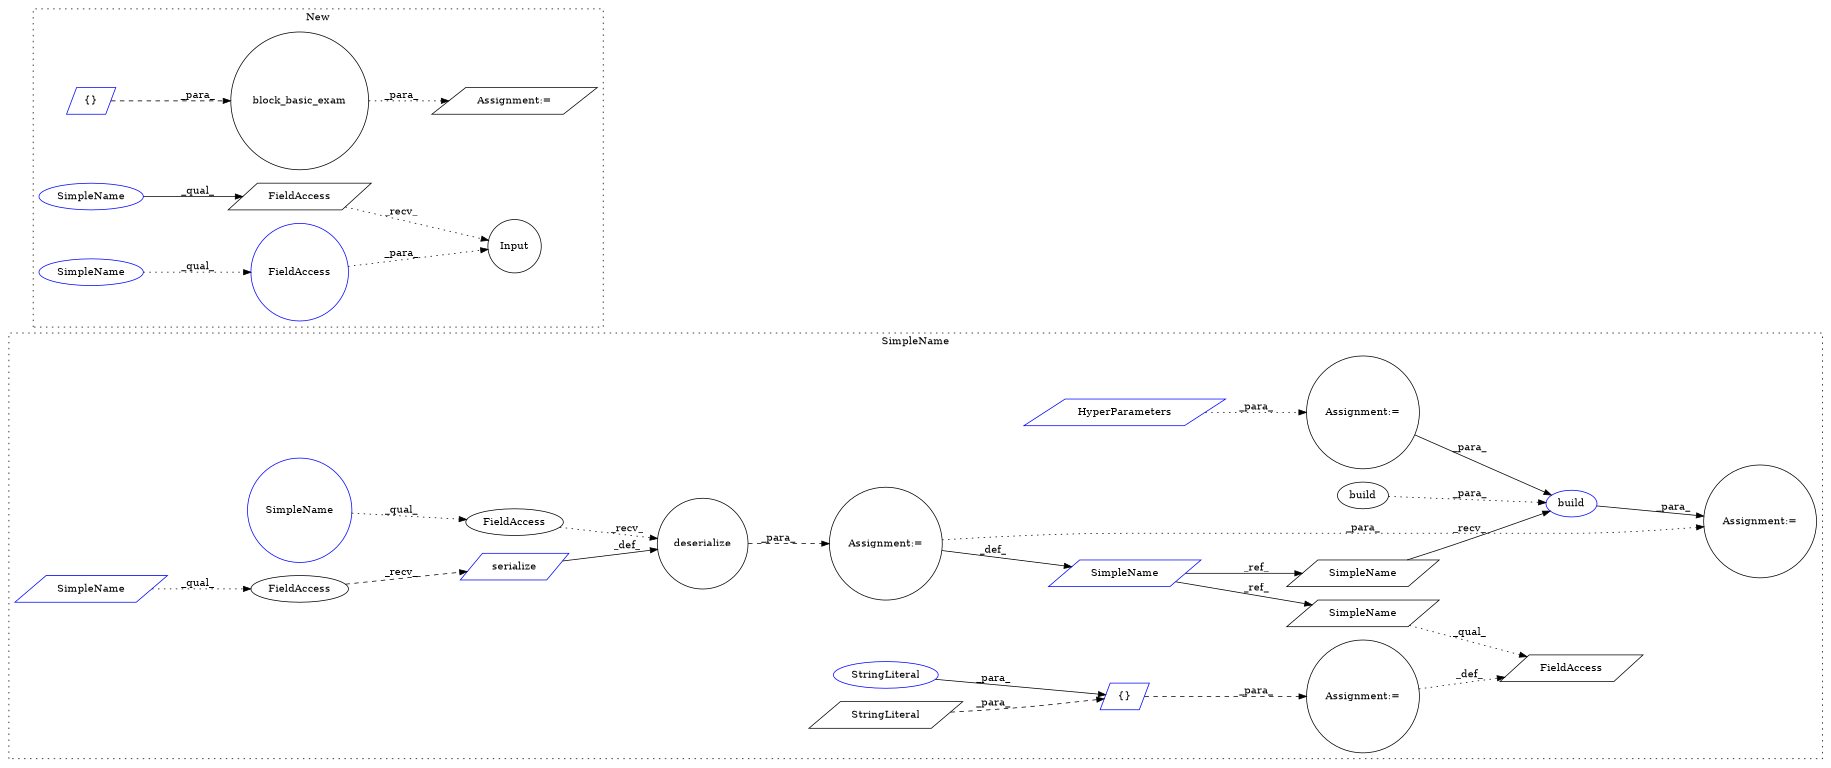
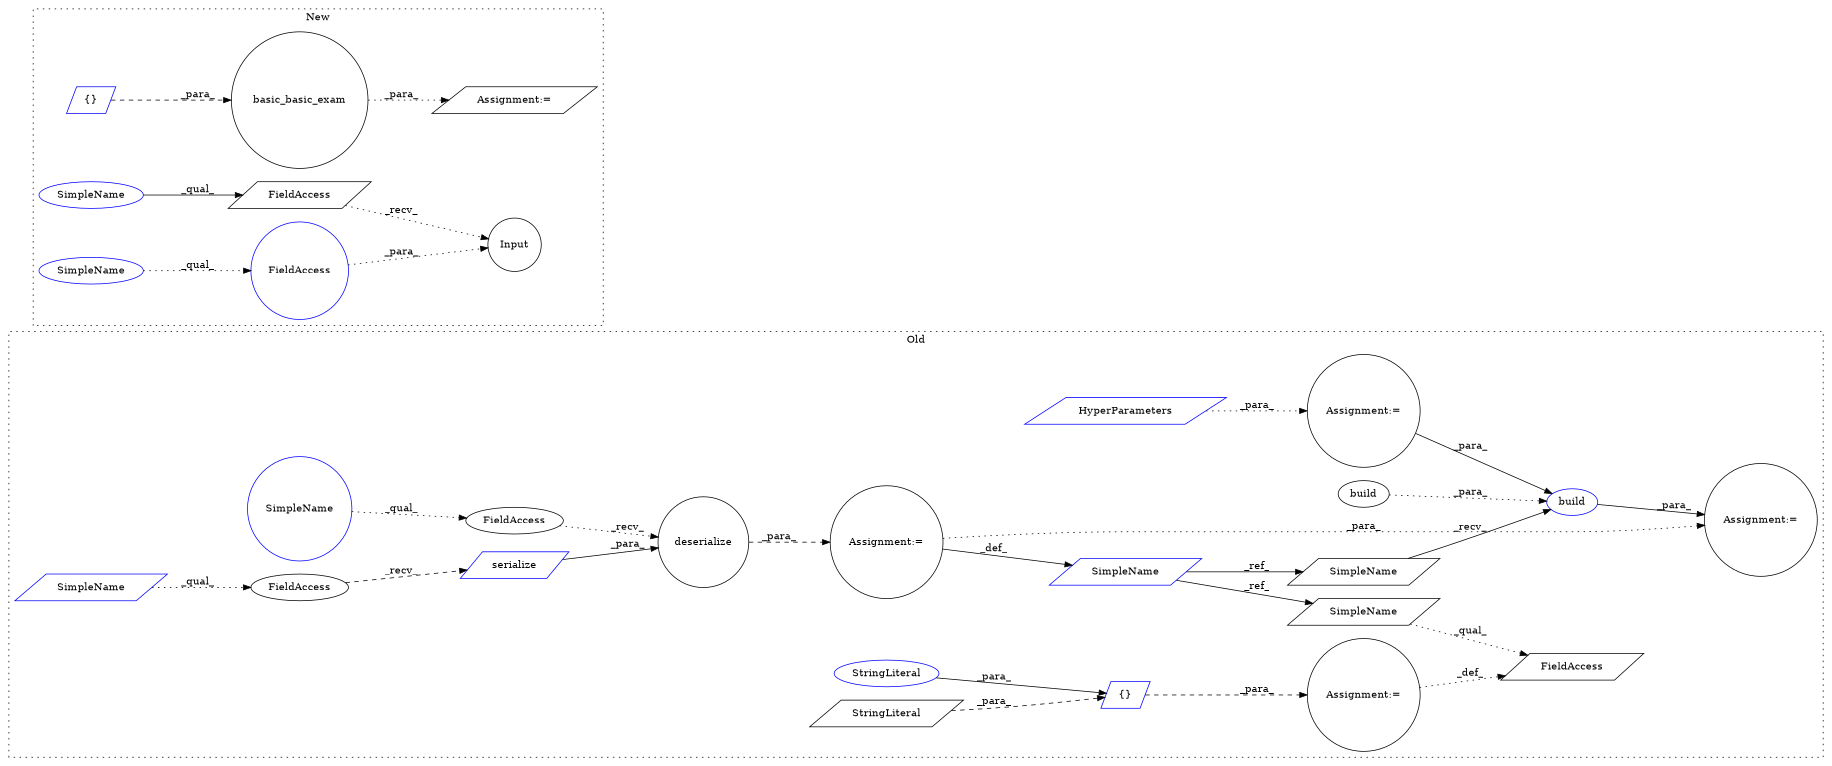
  digraph {
    rankdir=LR
    node [a=42 color=black l=1 s=1627 shape=parallelogram]
    edge [style=dotted]
    n1 [a=4 color=blue l="1,1" label="{}" s="1658,1666"]
    n2 [a=22 l=18 label=FieldAccess]
    n3 [color=blue l=5 label=SimpleName s=1554]
    n4 [a=32 color=blue l="6,1" label=build s="1780,1859" shape=ellipse]
    n5 [a=32 color=blue l="10,1" label=serialize s="1604,1619"]
    n6 [a=32 color=blue l=17 label=HyperParameters s=1531]
    n7 [a=32 l=7 label=build s=1852 shape=ellipse]
    n8 [a=22 l=15 label=FieldAccess s=1588 shape=ellipse]
    n9 [a=22 l=15 label=FieldAccess s=1560 shape=ellipse]
    n10 [a=7 label="Assignment:=" s=1559 shape=circle]
    n11 [a=45 color=blue l=3 label=StringLiteral s=1663 shape=ellipse]
    n12 [a=7 label="Assignment:=" s=1773 shape=circle]
    n13 [a=7 label="Assignment:=" s=1519 shape=circle]
    n14 [a=45 l=3 label=StringLiteral s=1659]
    n15 [a=7 label="Assignment:=" s=1645 shape=circle]
    n16 [a=32 l="12,1" label=deserialize s="1576,1620" shape=circle]
    n17 [color=blue l=9 label=SimpleName s=1560 shape=circle]
    n18 [color=blue l=9 label=SimpleName s=1588]
    n19 [l=5 label=SimpleName]
    n20 [l=5 label=SimpleName s=1774]
-   n21 [a=32 l="17,1" label=block_basic_exam s="1058,1166" shape=circle]
+   n21 [a=32 l="17,1" label=basic_basic_exam s="1058,1166" shape=circle]
    n22 [a=4 color=blue l=2 label="{}" s=1164]
    n23 [a=32 l="11,1" label=Input s="1098,1153" shape=circle]
    n24 [a=22 l=16 label=FieldAccess s=1081]
    n25 [a=22 color=blue l=17 label=FieldAccess s=1136 shape=circle]
    n26 [a=7 label="Assignment:=" s=1051]
    n27 [color=blue l=10 label=SimpleName s=1081 shape=ellipse]
    n28 [color=blue l=10 label=SimpleName s=1136 shape=ellipse]
    subgraph cluster_1 {
-     label=SimpleName
+     label=Old
      style=dotted
      n1
      n2
      n3
      n4
      n5
      n6
      n7
      n8
      n9
      n10
      n11
      n12
      n13
      n14
      n15
      n16
      n17
      n18
      n19
      n20
    }
    subgraph cluster_2 {
      label=New
      style=dotted
      n21
      n22
      n23
      n24
      n25
      n26
      n27
      n28
    }
    n1 -> n15 [label=_para_ style=dashed]
    n3 -> n19 [label=_ref_ style=solid]
    n3 -> n20 [label=_ref_ style=solid]
    n4 -> n12 [label=_para_ style=solid]
-   n5 -> n16 [label=_def_ style=solid]
+   n5 -> n16 [label=_para_ style=solid]
    n6 -> n13 [label=_para_]
    n7 -> n4 [label=_para_]
    n8 -> n5 [label=_recv_ style=dashed]
    n9 -> n16 [label=_recv_]
    n10 -> n3 [label=_def_ style=solid]
    n10 -> n12 [label=_para_]
    n11 -> n1 [label=_para_ style=solid]
    n13 -> n4 [label=_para_ style=solid]
    n14 -> n1 [label=_para_ style=dashed]
    n15 -> n2 [label=_def_]
    n16 -> n10 [label=_para_ style=dashed]
    n17 -> n9 [label=_qual_]
    n18 -> n8 [label=_qual_]
    n19 -> n2 [label=_qual_]
    n20 -> n4 [label=_recv_ style=solid]
    n21 -> n26 [label=_para_]
    n22 -> n21 [label=_para_ style=dashed]
    n24 -> n23 [label=_recv_]
    n25 -> n23 [label=_para_]
    n27 -> n24 [label=_qual_ style=solid]
    n28 -> n25 [label=_qual_]
  }
